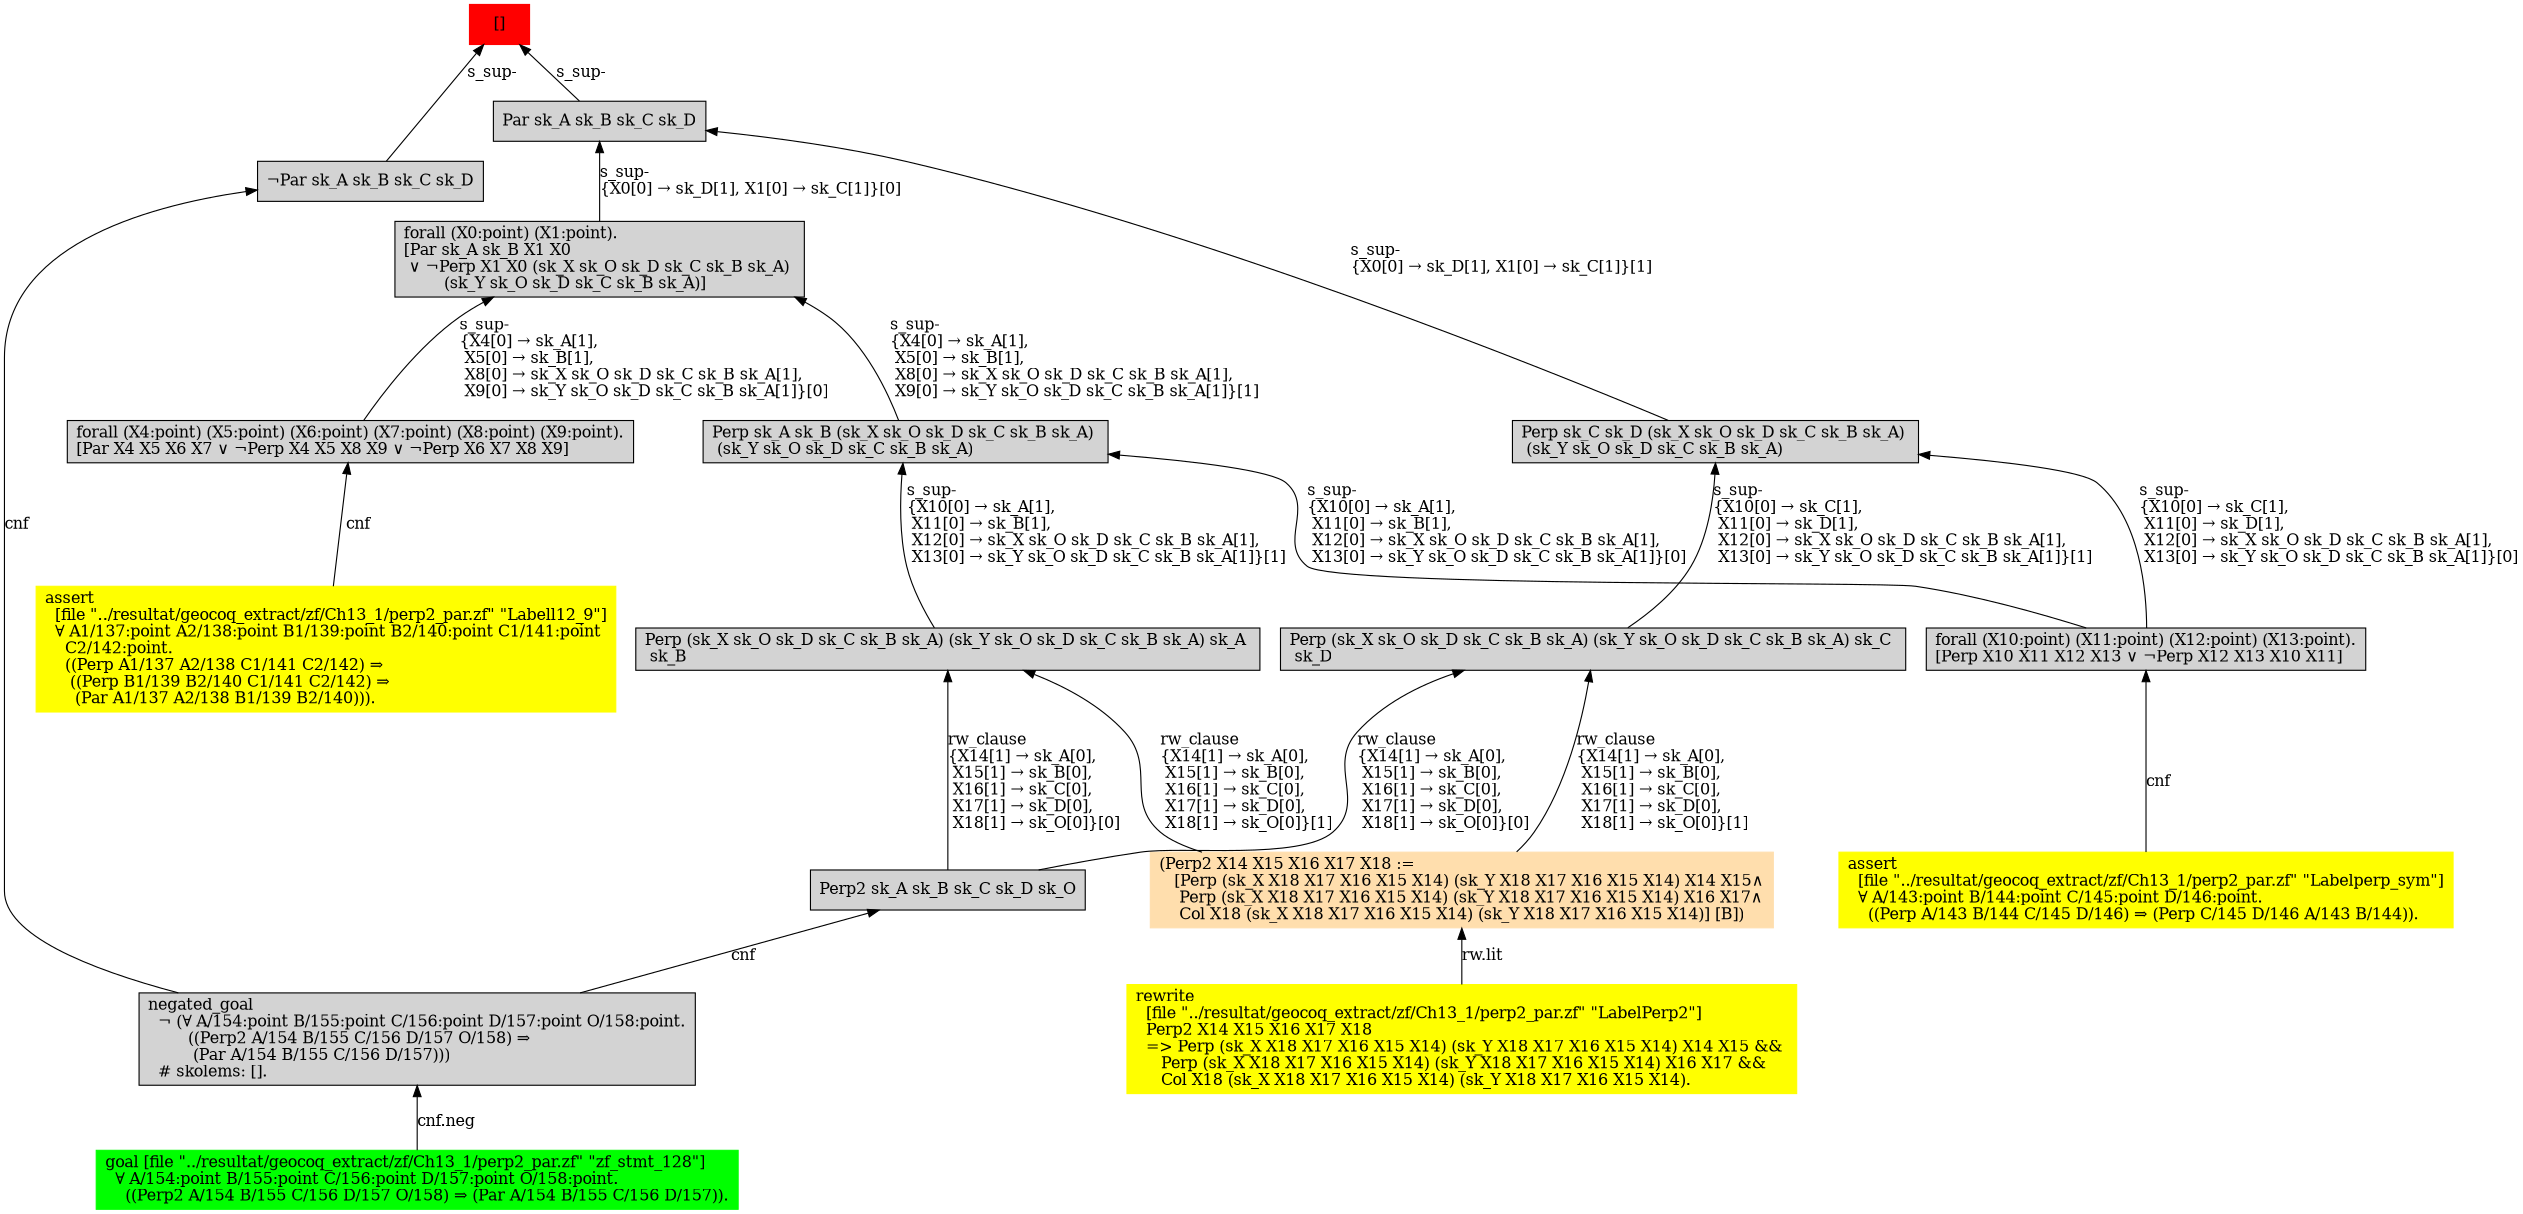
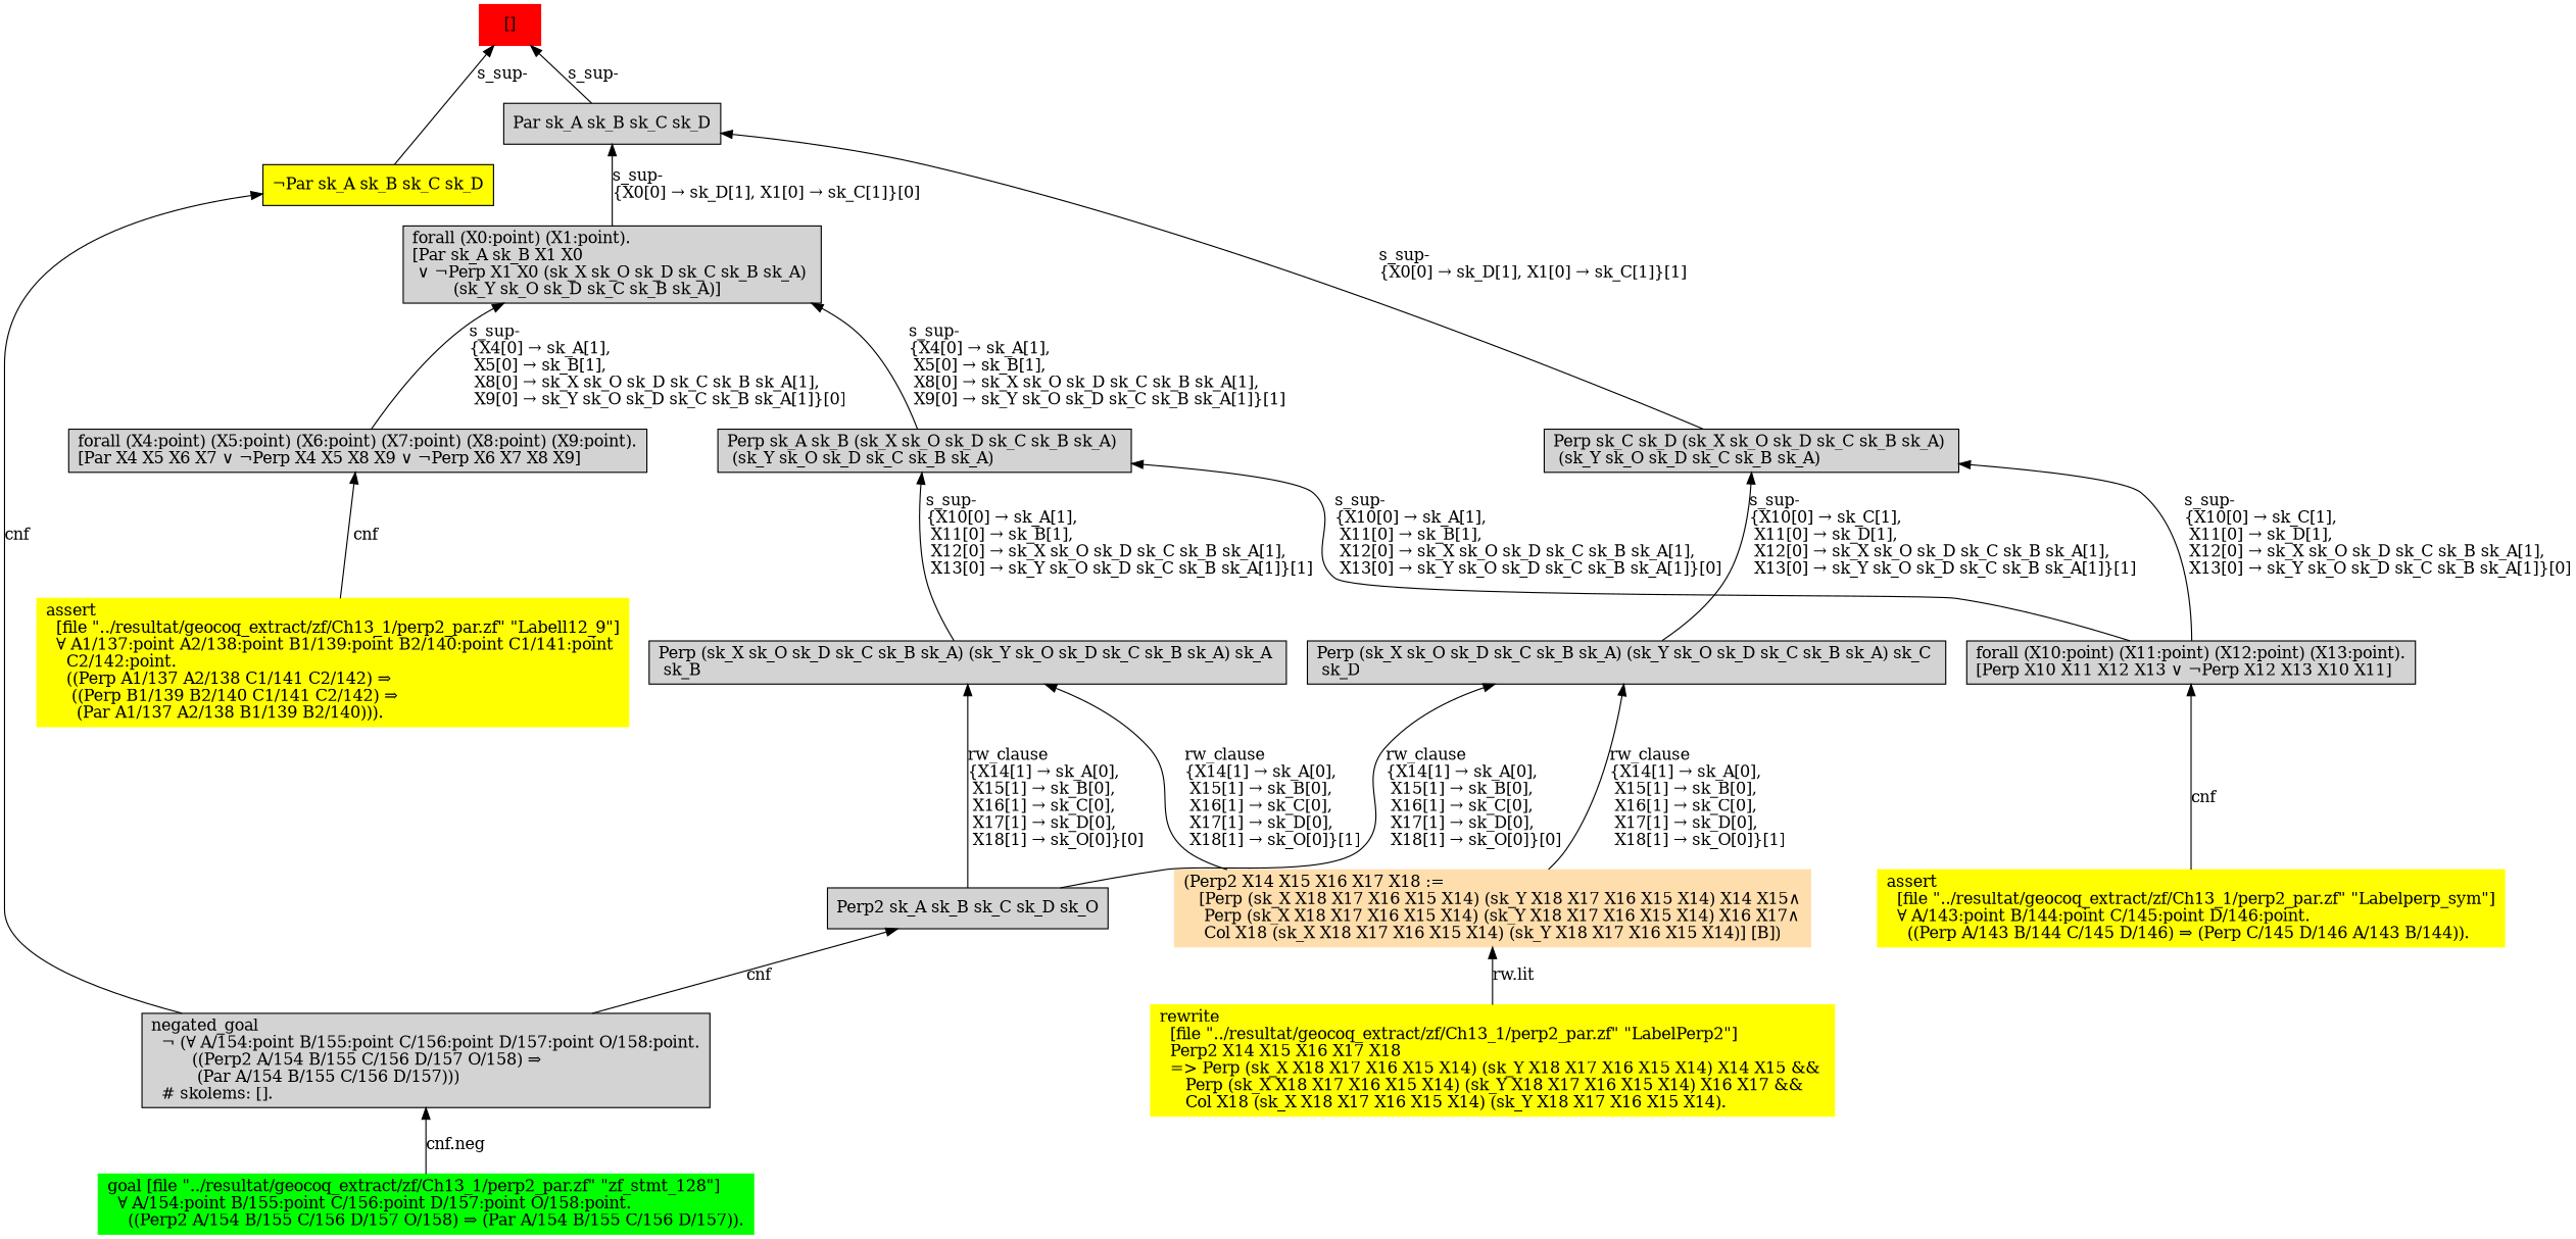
  digraph {
    node [shape=box style=filled]
    edge [dir=back]
    n1 [color=red label="[]"]
-   n2 [label="¬Par sk_A sk_B sk_C sk_D\l"]
+   n2 [label="¬Par sk_A sk_B sk_C sk_D\l" fillcolor=yellow]
    n3 [label="Par sk_A sk_B sk_C sk_D\l"]
    n4 [label="negated_goal\l  ¬ (∀ A/154:point B/155:point C/156:point D/157:point O/158:point.\l        ((Perp2 A/154 B/155 C/156 D/157 O/158) ⇒\l         (Par A/154 B/155 C/156 D/157)))\l  # skolems: [].\l"]
    n5 [color=green label="goal [file \"../resultat/geocoq_extract/zf/Ch13_1/perp2_par.zf\" \"zf_stmt_128\"]\l  ∀ A/154:point B/155:point C/156:point D/157:point O/158:point.\l    ((Perp2 A/154 B/155 C/156 D/157 O/158) ⇒ (Par A/154 B/155 C/156 D/157)).\l"]
    n6 [label="forall (X0:point) (X1:point).\l[Par sk_A sk_B X1 X0\l ∨ ¬Perp X1 X0 (sk_X sk_O sk_D sk_C sk_B sk_A) \l        (sk_Y sk_O sk_D sk_C sk_B sk_A)]\l"]
    n7 [label="Perp sk_C sk_D (sk_X sk_O sk_D sk_C sk_B sk_A) \l (sk_Y sk_O sk_D sk_C sk_B sk_A)\l"]
    n8 [label="forall (X4:point) (X5:point) (X6:point) (X7:point) (X8:point) (X9:point).\l[Par X4 X5 X6 X7 ∨ ¬Perp X4 X5 X8 X9 ∨ ¬Perp X6 X7 X8 X9]\l"]
    n9 [label="Perp sk_A sk_B (sk_X sk_O sk_D sk_C sk_B sk_A) \l (sk_Y sk_O sk_D sk_C sk_B sk_A)\l"]
    n10 [color=yellow label="assert\l  [file \"../resultat/geocoq_extract/zf/Ch13_1/perp2_par.zf\" \"Labell12_9\"]\l  ∀ A1/137:point A2/138:point B1/139:point B2/140:point C1/141:point \l    C2/142:point.\l    ((Perp A1/137 A2/138 C1/141 C2/142) ⇒\l     ((Perp B1/139 B2/140 C1/141 C2/142) ⇒\l      (Par A1/137 A2/138 B1/139 B2/140))).\l"]
    n11 [label="forall (X10:point) (X11:point) (X12:point) (X13:point).\l[Perp X10 X11 X12 X13 ∨ ¬Perp X12 X13 X10 X11]\l"]
    n12 [label="Perp (sk_X sk_O sk_D sk_C sk_B sk_A) (sk_Y sk_O sk_D sk_C sk_B sk_A) sk_A \l sk_B\l"]
    n13 [color=yellow label="assert\l  [file \"../resultat/geocoq_extract/zf/Ch13_1/perp2_par.zf\" \"Labelperp_sym\"]\l  ∀ A/143:point B/144:point C/145:point D/146:point.\l    ((Perp A/143 B/144 C/145 D/146) ⇒ (Perp C/145 D/146 A/143 B/144)).\l"]
    n14 [color=navajowhite label="(Perp2 X14 X15 X16 X17 X18 :=\l   [Perp (sk_X X18 X17 X16 X15 X14) (sk_Y X18 X17 X16 X15 X14) X14 X15∧\l    Perp (sk_X X18 X17 X16 X15 X14) (sk_Y X18 X17 X16 X15 X14) X16 X17∧\l    Col X18 (sk_X X18 X17 X16 X15 X14) (sk_Y X18 X17 X16 X15 X14)] [B])\l"]
    n15 [label="Perp2 sk_A sk_B sk_C sk_D sk_O\l"]
    n16 [color=yellow label="rewrite\l  [file \"../resultat/geocoq_extract/zf/Ch13_1/perp2_par.zf\" \"LabelPerp2\"]\l  Perp2 X14 X15 X16 X17 X18\l  =\> Perp (sk_X X18 X17 X16 X15 X14) (sk_Y X18 X17 X16 X15 X14) X14 X15 && \l     Perp (sk_X X18 X17 X16 X15 X14) (sk_Y X18 X17 X16 X15 X14) X16 X17 && \l     Col X18 (sk_X X18 X17 X16 X15 X14) (sk_Y X18 X17 X16 X15 X14).\l"]
    n17 [label="Perp (sk_X sk_O sk_D sk_C sk_B sk_A) (sk_Y sk_O sk_D sk_C sk_B sk_A) sk_C \l sk_D\l"]
    n1 -> n2 [label="s_sup-\l"]
    n1 -> n3 [label="s_sup-\l"]
    n2 -> n4 [label=cnf]
    n3 -> n6 [label="s_sup-\l\{X0[0] → sk_D[1], X1[0] → sk_C[1]\}[0]\l"]
    n3 -> n7 [label="s_sup-\l\{X0[0] → sk_D[1], X1[0] → sk_C[1]\}[1]\l"]
    n4 -> n5 [label="cnf.neg"]
    n6 -> n8 [label="s_sup-\l\{X4[0] → sk_A[1], \l X5[0] → sk_B[1], \l X8[0] → sk_X sk_O sk_D sk_C sk_B sk_A[1], \l X9[0] → sk_Y sk_O sk_D sk_C sk_B sk_A[1]\}[0]\l"]
    n6 -> n9 [label="s_sup-\l\{X4[0] → sk_A[1], \l X5[0] → sk_B[1], \l X8[0] → sk_X sk_O sk_D sk_C sk_B sk_A[1], \l X9[0] → sk_Y sk_O sk_D sk_C sk_B sk_A[1]\}[1]\l"]
    n7 -> n11 [label="s_sup-\l\{X10[0] → sk_C[1], \l X11[0] → sk_D[1], \l X12[0] → sk_X sk_O sk_D sk_C sk_B sk_A[1], \l X13[0] → sk_Y sk_O sk_D sk_C sk_B sk_A[1]\}[0]\l"]
    n7 -> n17 [label="s_sup-\l\{X10[0] → sk_C[1], \l X11[0] → sk_D[1], \l X12[0] → sk_X sk_O sk_D sk_C sk_B sk_A[1], \l X13[0] → sk_Y sk_O sk_D sk_C sk_B sk_A[1]\}[1]\l"]
    n8 -> n10 [label=cnf]
    n9 -> n11 [label="s_sup-\l\{X10[0] → sk_A[1], \l X11[0] → sk_B[1], \l X12[0] → sk_X sk_O sk_D sk_C sk_B sk_A[1], \l X13[0] → sk_Y sk_O sk_D sk_C sk_B sk_A[1]\}[0]\l"]
    n9 -> n12 [label="s_sup-\l\{X10[0] → sk_A[1], \l X11[0] → sk_B[1], \l X12[0] → sk_X sk_O sk_D sk_C sk_B sk_A[1], \l X13[0] → sk_Y sk_O sk_D sk_C sk_B sk_A[1]\}[1]\l"]
    n11 -> n13 [label=cnf]
    n12 -> n14 [label="rw_clause\l\{X14[1] → sk_A[0], \l X15[1] → sk_B[0], \l X16[1] → sk_C[0], \l X17[1] → sk_D[0], \l X18[1] → sk_O[0]\}[1]\l"]
    n12 -> n15 [label="rw_clause\l\{X14[1] → sk_A[0], \l X15[1] → sk_B[0], \l X16[1] → sk_C[0], \l X17[1] → sk_D[0], \l X18[1] → sk_O[0]\}[0]\l"]
    n14 -> n16 [label="rw.lit"]
    n15 -> n4 [label=cnf]
    n17 -> n14 [label="rw_clause\l\{X14[1] → sk_A[0], \l X15[1] → sk_B[0], \l X16[1] → sk_C[0], \l X17[1] → sk_D[0], \l X18[1] → sk_O[0]\}[1]\l"]
    n17 -> n15 [label="rw_clause\l\{X14[1] → sk_A[0], \l X15[1] → sk_B[0], \l X16[1] → sk_C[0], \l X17[1] → sk_D[0], \l X18[1] → sk_O[0]\}[0]\l"]
  }
